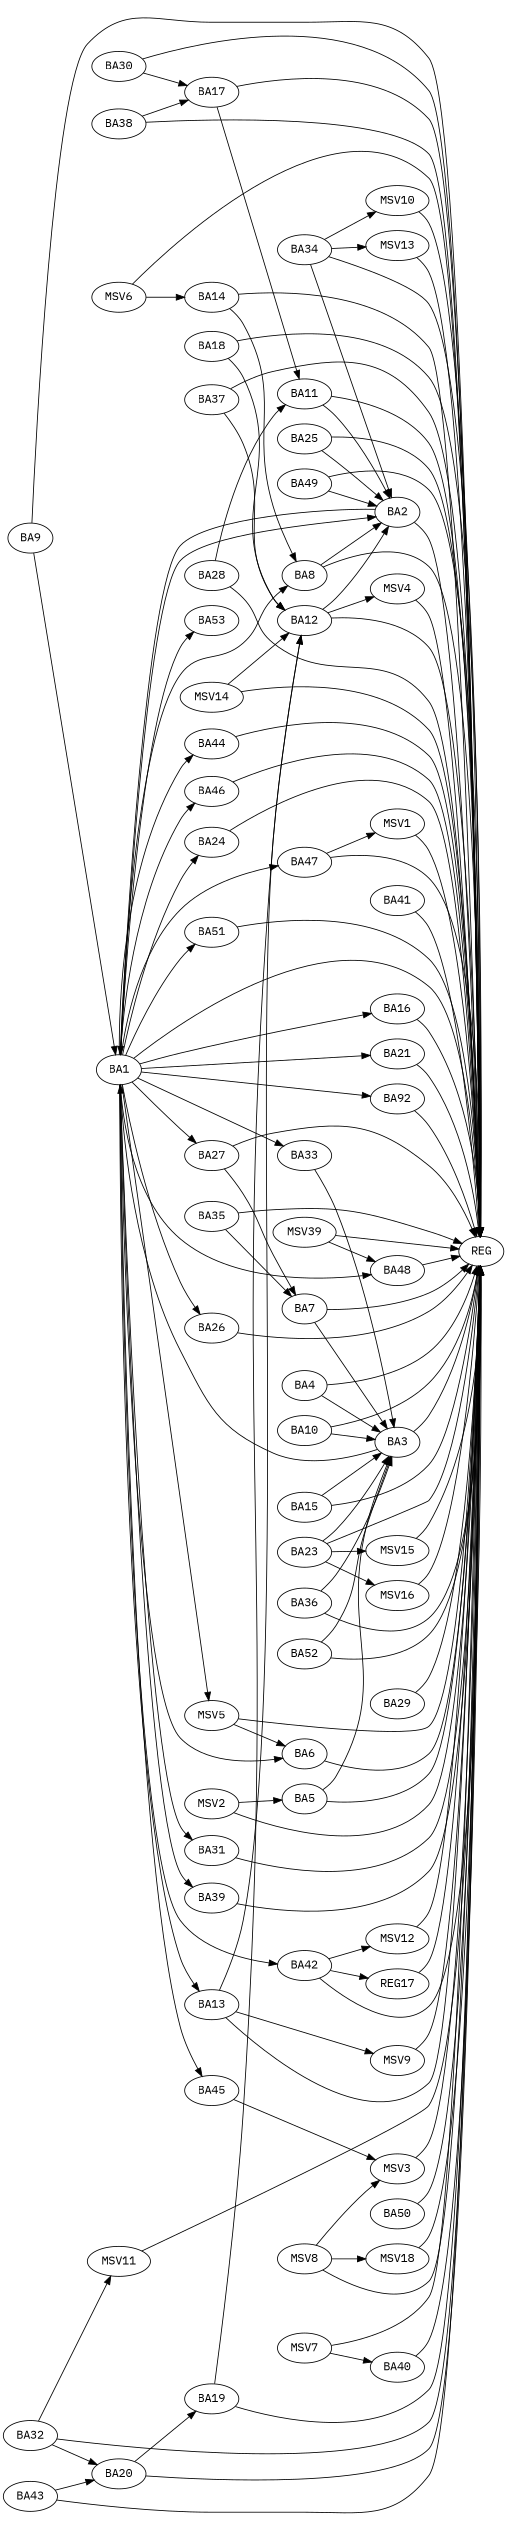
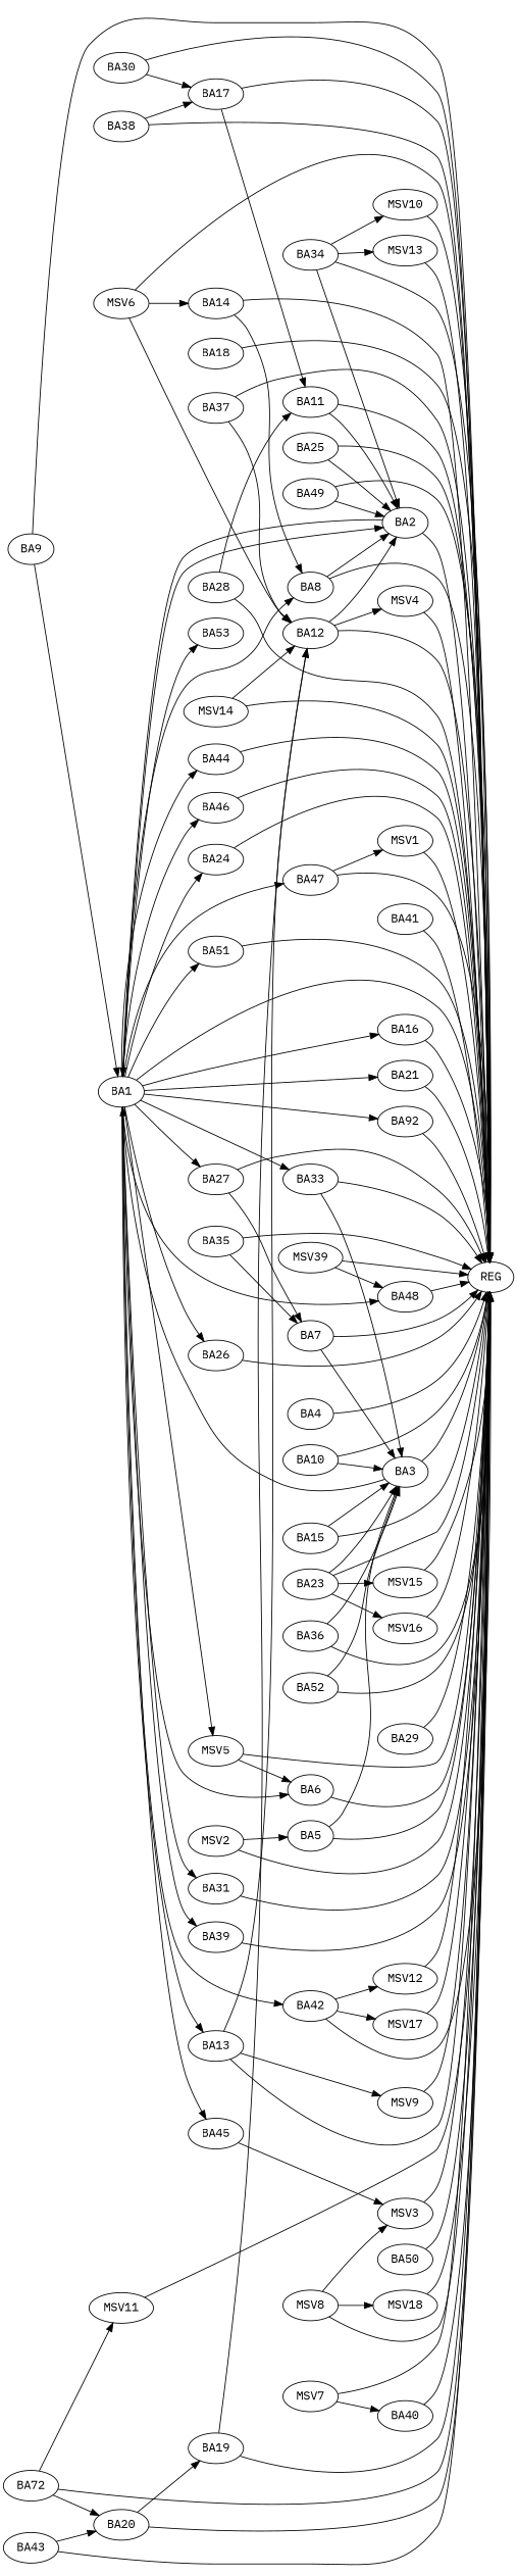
  strict digraph {
    fontname="IBM Plex Mono"
    rankdir=LR
    node [fontname="IBM Plex Mono"]
    edge [fontname="IBM Plex Mono"]
    n1 [label=BA1]
    n2 [label=BA2]
    n3 [label=BA6]
    n4 [label=BA8]
    n5 [label=BA13]
    n6 [label=BA16]
    n7 [label=BA21]
    n8 [label=BA92]
    n9 [label=BA24]
    n10 [label=BA26]
    n11 [label=BA27]
    n12 [label=BA31]
    n13 [label=BA33]
    n14 [label=BA39]
    n15 [label=BA42]
    n16 [label=BA44]
    n17 [label=BA45]
    n18 [label=BA46]
    n19 [label=BA47]
    n20 [label=BA48]
    n21 [label=BA51]
    n22 [label=BA53]
    n23 [label=REG]
    n24 [label=MSV5]
    n25 [label=BA12]
    n26 [label=MSV9]
    n27 [label=BA7]
    n28 [label=BA3]
    n29 [label=BA41]
    n30 [label=MSV12]
-   n31 [label=REG17]
+   n31 [label=MSV17]
    n32 [label=MSV3]
    n33 [label=MSV1]
    n34 [label=BA4]
    n35 [label=BA5]
    n36 [label=BA9]
    n37 [label=BA10]
    n38 [label=BA11]
    n39 [label=MSV4]
    n40 [label=BA14]
    n41 [label=BA15]
    n42 [label=BA17]
    n43 [label=BA18]
    n44 [label=BA19]
    n45 [label=BA20]
    n46 [label=BA23]
    n47 [label=MSV15]
    n48 [label=MSV16]
    n49 [label=BA25]
    n50 [label=BA28]
    n51 [label=BA29]
    n52 [label=BA30]
-   n53 [label=BA32]
+   n53 [label=BA72]
    n54 [label=MSV11]
    n55 [label=BA34]
    n56 [label=MSV10]
    n57 [label=MSV13]
    n58 [label=BA35]
    n59 [label=BA36]
    n60 [label=BA37]
    n61 [label=BA38]
    n62 [label=BA40]
    n63 [label=BA43]
    n64 [label=BA49]
    n65 [label=BA50]
    n66 [label=BA52]
    n67 [label=MSV2]
    n68 [label=MSV6]
    n69 [label=MSV7]
    n70 [label=MSV8]
    n71 [label=MSV18]
    n72 [label=MSV14]
    n73 [label=MSV39]
    n1 -> n2
    n1 -> n3
    n1 -> n4
    n1 -> n5
    n1 -> n6
    n1 -> n7
    n1 -> n8
    n1 -> n9
    n1 -> n10
    n1 -> n11
    n1 -> n12
    n1 -> n13
    n1 -> n14
    n1 -> n15
    n1 -> n16
    n1 -> n17
    n1 -> n18
    n1 -> n19
    n1 -> n20
    n1 -> n21
    n1 -> n22
    n1 -> n23
    n1 -> n24
    n2 -> n1
    n2 -> n23
    n3 -> n23
    n4 -> n2
    n4 -> n23
    n5 -> n23
    n5 -> n25
    n5 -> n26
    n6 -> n23
    n7 -> n23
    n8 -> n23
    n9 -> n23
    n10 -> n23
    n11 -> n23
    n11 -> n27
    n12 -> n23
+   n13 -> n23
    n13 -> n28
    n14 -> n23
    n15 -> n23
    n15 -> n30
    n15 -> n31
    n16 -> n23
    n17 -> n32
    n18 -> n23
    n19 -> n23
    n19 -> n33
    n20 -> n23
    n21 -> n23
    n24 -> n3
    n24 -> n23
    n25 -> n2
    n25 -> n23
    n25 -> n39
    n26 -> n23
    n27 -> n23
    n27 -> n28
    n28 -> n1
    n28 -> n23
    n29 -> n23
    n30 -> n23
    n31 -> n23
    n32 -> n23
    n33 -> n23
    n34 -> n23
-   n34 -> n28
    n35 -> n23
    n35 -> n28
    n36 -> n1
    n36 -> n23
    n37 -> n23
    n37 -> n28
    n38 -> n2
    n38 -> n23
    n39 -> n23
    n40 -> n4
    n40 -> n23
    n41 -> n23
    n41 -> n28
    n42 -> n23
    n42 -> n38
    n43 -> n23
-   n43 -> n25
+   n68 -> n25
    n44 -> n23
    n44 -> n25
    n45 -> n23
    n45 -> n44
    n46 -> n23
    n46 -> n28
    n46 -> n47
    n46 -> n48
    n47 -> n23
    n48 -> n23
    n49 -> n2
    n49 -> n23
    n50 -> n23
    n50 -> n38
    n51 -> n23
    n52 -> n23
    n52 -> n42
    n53 -> n23
    n53 -> n45
    n53 -> n54
    n54 -> n23
    n55 -> n2
    n55 -> n23
    n55 -> n56
    n55 -> n57
    n56 -> n23
    n57 -> n23
    n58 -> n23
    n58 -> n27
    n59 -> n23
    n59 -> n28
    n60 -> n23
    n60 -> n25
    n61 -> n23
    n61 -> n42
    n62 -> n23
    n63 -> n23
    n63 -> n45
    n64 -> n2
    n64 -> n23
    n65 -> n23
    n66 -> n23
    n66 -> n28
    n67 -> n23
    n67 -> n35
    n68 -> n23
    n68 -> n40
    n69 -> n23
    n69 -> n62
    n70 -> n23
    n70 -> n32
    n70 -> n71
    n71 -> n23
    n72 -> n23
    n72 -> n25
    n73 -> n20
    n73 -> n23
  }
